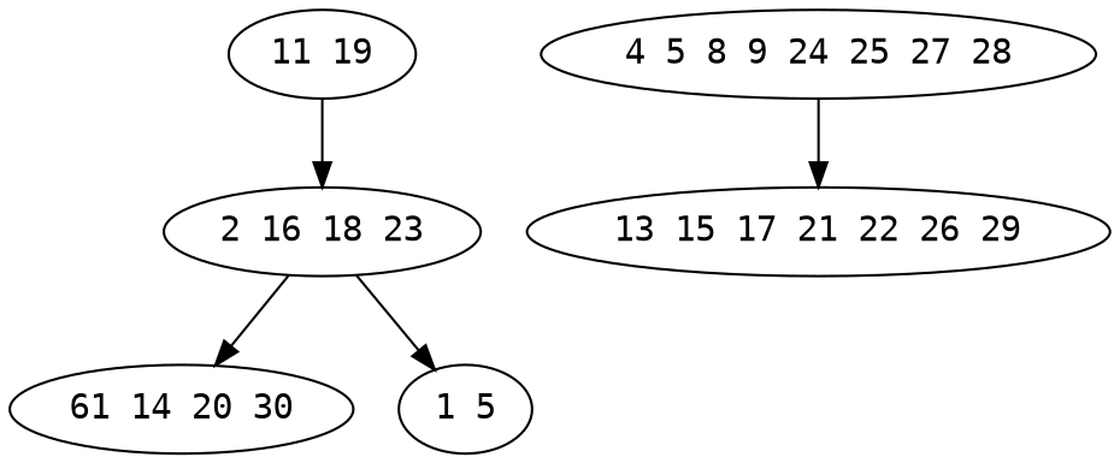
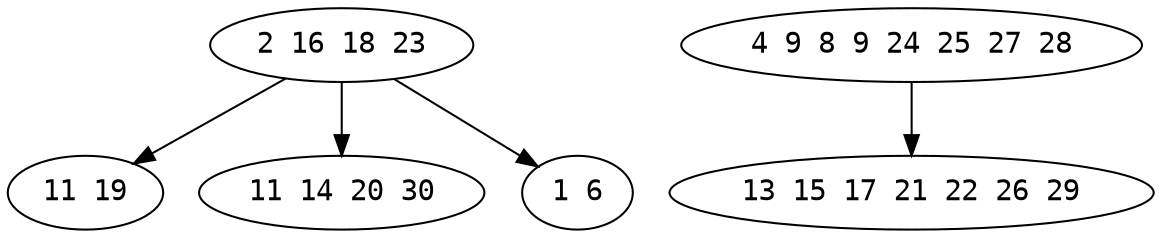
  digraph {
    fontname="DejaVu Sans Mono"
    node [fontname="DejaVu Sans Mono"]
    edge [fontname="DejaVu Sans Mono"]
    n1 [label="11 19"]
    n2 [label="2 16 18 23"]
-   n3 [label="61 14 20 30"]
-   n4 [label="1 5"]
-   n5 [label="4 5 8 9 24 25 27 28"]
+   n3 [label="11 14 20 30"]
+   n4 [label="1 6"]
+   n5 [label="4 9 8 9 24 25 27 28"]
    n6 [label="13 15 17 21 22 26 29"]
-   n1 -> n2
+   n2 -> n1
    n2 -> n3
    n2 -> n4
    n5 -> n6
  }
